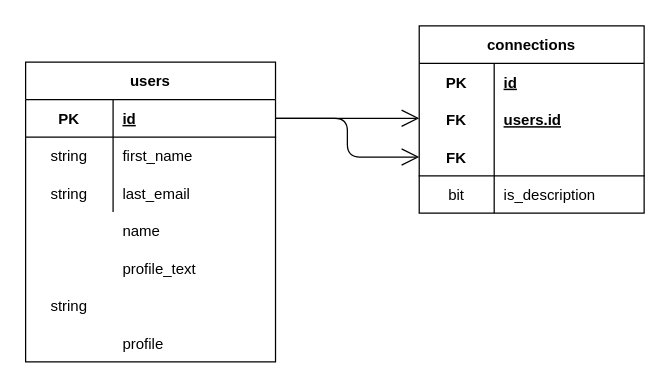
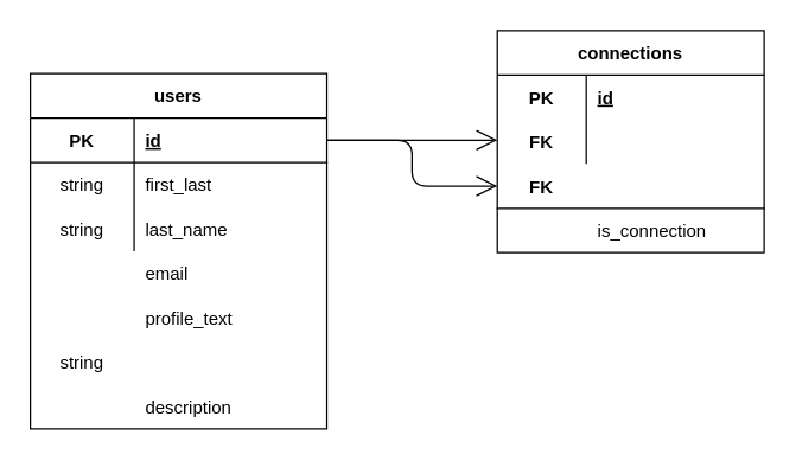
  <mxCell id="0" />
  <mxCell id="1" parent="0" />
  <mxCell id="2" value="" style="group" vertex="1" connectable="0" parent="1"><mxGeometry x="20" y="49" width="200" height="240" as="geometry" /></mxCell>
  <mxCell id="3" value="users" style="shape=table;startSize=30;container=1;collapsible=1;childLayout=tableLayout;fixedRows=1;rowLines=0;fontStyle=1;align=center;resizeLast=1;rounded=0;sketch=0;" vertex="1" parent="2"><mxGeometry width="200" height="240" as="geometry"><mxRectangle x="450" y="200" width="60" height="30" as="alternateBounds" /></mxGeometry></mxCell>
  <mxCell id="4" value="" style="shape=partialRectangle;collapsible=0;dropTarget=0;pointerEvents=0;fillColor=none;top=0;left=0;bottom=1;right=0;points=[[0,0.5],[1,0.5]];portConstraint=eastwest;rounded=0;sketch=0;" vertex="1" parent="3"><mxGeometry y="30" width="200" height="30" as="geometry" /></mxCell>
  <mxCell id="5" value="PK" style="shape=partialRectangle;connectable=0;fillColor=none;top=0;left=0;bottom=0;right=0;fontStyle=1;overflow=hidden;rounded=0;sketch=0;" vertex="1" parent="4"><mxGeometry width="70" height="30" as="geometry"><mxRectangle width="70" height="30" as="alternateBounds" /></mxGeometry></mxCell>
  <mxCell id="6" value="id" style="shape=partialRectangle;connectable=0;fillColor=none;top=0;left=0;bottom=0;right=0;align=left;spacingLeft=6;fontStyle=5;overflow=hidden;rounded=0;sketch=0;" vertex="1" parent="4"><mxGeometry x="70" width="130" height="30" as="geometry"><mxRectangle width="130" height="30" as="alternateBounds" /></mxGeometry></mxCell>
  <mxCell id="7" value="" style="shape=partialRectangle;collapsible=0;dropTarget=0;pointerEvents=0;fillColor=none;top=0;left=0;bottom=0;right=0;points=[[0,0.5],[1,0.5]];portConstraint=eastwest;rounded=0;sketch=0;" vertex="1" parent="3"><mxGeometry y="60" width="200" height="30" as="geometry" /></mxCell>
  <mxCell id="8" value="string" style="shape=partialRectangle;connectable=0;fillColor=none;top=0;left=0;bottom=0;right=0;editable=1;overflow=hidden;rounded=0;sketch=0;" vertex="1" parent="7"><mxGeometry width="70" height="30" as="geometry"><mxRectangle width="70" height="30" as="alternateBounds" /></mxGeometry></mxCell>
- <mxCell id="9" value="first_name" style="shape=partialRectangle;connectable=0;fillColor=none;top=0;left=0;bottom=0;right=0;align=left;spacingLeft=6;overflow=hidden;rounded=0;sketch=0;" vertex="1" parent="7"><mxGeometry x="70" width="130" height="30" as="geometry"><mxRectangle width="130" height="30" as="alternateBounds" /></mxGeometry></mxCell>
+ <mxCell id="9" value="first_last" style="shape=partialRectangle;connectable=0;fillColor=none;top=0;left=0;bottom=0;right=0;align=left;spacingLeft=6;overflow=hidden;rounded=0;sketch=0;" vertex="1" parent="7"><mxGeometry x="70" width="130" height="30" as="geometry"><mxRectangle width="130" height="30" as="alternateBounds" /></mxGeometry></mxCell>
  <mxCell id="10" value="" style="shape=partialRectangle;collapsible=0;dropTarget=0;pointerEvents=0;fillColor=none;top=0;left=0;bottom=0;right=0;points=[[0,0.5],[1,0.5]];portConstraint=eastwest;rounded=0;sketch=0;" vertex="1" parent="3"><mxGeometry y="90" width="200" height="30" as="geometry" /></mxCell>
  <mxCell id="11" value="string" style="shape=partialRectangle;connectable=0;fillColor=none;top=0;left=0;bottom=0;right=0;editable=1;overflow=hidden;rounded=0;sketch=0;" vertex="1" parent="10"><mxGeometry width="70" height="30" as="geometry"><mxRectangle width="70" height="30" as="alternateBounds" /></mxGeometry></mxCell>
- <mxCell id="12" value="last_email" style="shape=partialRectangle;connectable=0;fillColor=none;top=0;left=0;bottom=0;right=0;align=left;spacingLeft=6;overflow=hidden;rounded=0;sketch=0;" vertex="1" parent="10"><mxGeometry x="70" width="130" height="30" as="geometry"><mxRectangle width="130" height="30" as="alternateBounds" /></mxGeometry></mxCell>
+ <mxCell id="12" value="last_name" style="shape=partialRectangle;connectable=0;fillColor=none;top=0;left=0;bottom=0;right=0;align=left;spacingLeft=6;overflow=hidden;rounded=0;sketch=0;" vertex="1" parent="10"><mxGeometry x="70" width="130" height="30" as="geometry"><mxRectangle width="130" height="30" as="alternateBounds" /></mxGeometry></mxCell>
  <mxCell id="13" value="" style="shape=partialRectangle;collapsible=0;dropTarget=0;pointerEvents=0;fillColor=none;top=0;left=0;bottom=0;right=0;points=[[0,0.5],[1,0.5]];portConstraint=eastwest;rounded=0;sketch=0;" vertex="1" parent="3"><mxGeometry y="120" width="200" height="30" as="geometry" /></mxCell>
- <mxCell id="14" value="name" style="shape=partialRectangle;connectable=0;fillColor=none;top=0;left=0;bottom=0;right=0;align=left;spacingLeft=6;overflow=hidden;rounded=0;sketch=0;" vertex="1" parent="13"><mxGeometry x="70" width="130" height="30" as="geometry"><mxRectangle width="130" height="30" as="alternateBounds" /></mxGeometry></mxCell>
+ <mxCell id="14" value="email" style="shape=partialRectangle;connectable=0;fillColor=none;top=0;left=0;bottom=0;right=0;align=left;spacingLeft=6;overflow=hidden;rounded=0;sketch=0;" vertex="1" parent="13"><mxGeometry x="70" width="130" height="30" as="geometry"><mxRectangle width="130" height="30" as="alternateBounds" /></mxGeometry></mxCell>
  <mxCell id="15" value="profile_text" style="shape=partialRectangle;connectable=0;fillColor=none;top=0;left=0;bottom=0;right=0;align=left;spacingLeft=6;overflow=hidden;rounded=0;sketch=0;" vertex="1" parent="2"><mxGeometry x="70" y="150" width="130" height="30" as="geometry"><mxRectangle width="150" height="30" as="alternateBounds" /></mxGeometry></mxCell>
- <mxCell id="16" value="profile" style="shape=partialRectangle;connectable=0;fillColor=none;top=0;left=0;bottom=0;right=0;align=left;spacingLeft=6;overflow=hidden;rounded=0;sketch=0;" vertex="1" parent="2"><mxGeometry x="70" y="210" width="130" height="30" as="geometry"><mxRectangle width="150" height="30" as="alternateBounds" /></mxGeometry></mxCell>
+ <mxCell id="16" value="description" style="shape=partialRectangle;connectable=0;fillColor=none;top=0;left=0;bottom=0;right=0;align=left;spacingLeft=6;overflow=hidden;rounded=0;sketch=0;" vertex="1" parent="2"><mxGeometry x="70" y="210" width="130" height="30" as="geometry"><mxRectangle width="150" height="30" as="alternateBounds" /></mxGeometry></mxCell>
  <mxCell id="17" value="string" style="shape=partialRectangle;connectable=0;fillColor=none;top=0;left=0;bottom=0;right=0;editable=1;overflow=hidden;rounded=0;sketch=0;" vertex="1" parent="2"><mxGeometry y="180" width="70" height="30" as="geometry"><mxRectangle width="70" height="30" as="alternateBounds" /></mxGeometry></mxCell>
  <mxCell id="18" value="" style="group" vertex="1" connectable="0" parent="1"><mxGeometry x="335" y="20" width="180" height="150" as="geometry" /></mxCell>
  <mxCell id="19" value="connections" style="shape=table;startSize=30;container=1;collapsible=1;childLayout=tableLayout;fixedRows=1;rowLines=0;fontStyle=1;align=center;resizeLast=1;rounded=0;sketch=0;" vertex="1" parent="18"><mxGeometry width="180" height="150" as="geometry" /></mxCell>
  <mxCell id="20" value="" style="shape=partialRectangle;collapsible=0;dropTarget=0;pointerEvents=0;fillColor=none;top=0;left=0;bottom=0;right=0;points=[[0,0.5],[1,0.5]];portConstraint=eastwest;rounded=0;sketch=0;" vertex="1" parent="19"><mxGeometry y="30" width="180" height="30" as="geometry" /></mxCell>
  <mxCell id="21" value="PK" style="shape=partialRectangle;connectable=0;fillColor=none;top=0;left=0;bottom=0;right=0;fontStyle=1;overflow=hidden;rounded=0;sketch=0;" vertex="1" parent="20"><mxGeometry width="60" height="30" as="geometry"><mxRectangle width="60" height="30" as="alternateBounds" /></mxGeometry></mxCell>
  <mxCell id="22" value="id" style="shape=partialRectangle;connectable=0;fillColor=none;top=0;left=0;bottom=0;right=0;align=left;spacingLeft=6;fontStyle=5;overflow=hidden;rounded=0;sketch=0;" vertex="1" parent="20"><mxGeometry x="60" width="120" height="30" as="geometry"><mxRectangle width="120" height="30" as="alternateBounds" /></mxGeometry></mxCell>
  <mxCell id="23" value="" style="shape=partialRectangle;collapsible=0;dropTarget=0;pointerEvents=0;fillColor=none;top=0;left=0;bottom=0;right=0;points=[[0,0.5],[1,0.5]];portConstraint=eastwest;rounded=0;sketch=0;" vertex="1" parent="19"><mxGeometry y="60" width="180" height="30" as="geometry" /></mxCell>
  <mxCell id="24" value="" style="shape=partialRectangle;connectable=0;fillColor=none;top=0;left=0;bottom=0;right=0;editable=1;overflow=hidden;rounded=0;sketch=0;" vertex="1" parent="23"><mxGeometry width="60" height="30" as="geometry"><mxRectangle width="60" height="30" as="alternateBounds" /></mxGeometry></mxCell>
  <mxCell id="25" value="" style="shape=partialRectangle;connectable=0;fillColor=none;top=0;left=0;bottom=0;right=0;align=left;spacingLeft=6;overflow=hidden;rounded=0;sketch=0;" vertex="1" parent="23"><mxGeometry x="60" width="120" height="30" as="geometry"><mxRectangle width="120" height="30" as="alternateBounds" /></mxGeometry></mxCell>
  <mxCell id="26" value="" style="shape=partialRectangle;collapsible=0;dropTarget=0;pointerEvents=0;fillColor=none;top=0;left=0;bottom=1;right=0;points=[[0,0.5],[1,0.5]];portConstraint=eastwest;rounded=0;sketch=0;" vertex="1" parent="19"><mxGeometry y="90" width="180" height="30" as="geometry" /></mxCell>
  <mxCell id="27" value="FK" style="shape=partialRectangle;connectable=0;fillColor=none;top=0;left=0;bottom=0;right=0;fontStyle=1;overflow=hidden;rounded=0;sketch=0;" vertex="1" parent="26"><mxGeometry width="60" height="30" as="geometry"><mxRectangle width="60" height="30" as="alternateBounds" /></mxGeometry></mxCell>
  <mxCell id="28" value="" style="shape=partialRectangle;collapsible=0;dropTarget=0;pointerEvents=0;fillColor=none;top=0;left=0;bottom=0;right=0;points=[[0,0.5],[1,0.5]];portConstraint=eastwest;rounded=0;sketch=0;" vertex="1" parent="19"><mxGeometry y="120" width="180" height="30" as="geometry" /></mxCell>
- <mxCell id="29" value="bit" style="shape=partialRectangle;connectable=0;fillColor=none;top=0;left=0;bottom=0;right=0;editable=1;overflow=hidden;rounded=0;sketch=0;" vertex="1" parent="28"><mxGeometry width="60" height="30" as="geometry"><mxRectangle width="60" height="30" as="alternateBounds" /></mxGeometry></mxCell>
  <mxCell id="30" value="" style="shape=partialRectangle;connectable=0;fillColor=none;top=0;left=0;bottom=0;right=0;align=left;spacingLeft=6;overflow=hidden;rounded=0;sketch=0;" vertex="1" parent="28"><mxGeometry x="60" width="120" height="30" as="geometry"><mxRectangle width="120" height="30" as="alternateBounds" /></mxGeometry></mxCell>
- <mxCell id="31" value="is_description" style="shape=partialRectangle;connectable=0;fillColor=none;top=0;left=0;bottom=0;right=0;align=left;spacingLeft=6;overflow=hidden;rounded=0;sketch=0;" vertex="1" parent="18"><mxGeometry x="60" y="120" width="120" height="30" as="geometry"><mxRectangle width="120" height="30" as="alternateBounds" /></mxGeometry></mxCell>
+ <mxCell id="31" value="is_connection" style="shape=partialRectangle;connectable=0;fillColor=none;top=0;left=0;bottom=0;right=0;align=left;spacingLeft=6;overflow=hidden;rounded=0;sketch=0;" vertex="1" parent="18"><mxGeometry x="60" y="120" width="120" height="30" as="geometry"><mxRectangle width="120" height="30" as="alternateBounds" /></mxGeometry></mxCell>
  <mxCell id="32" value="FK" style="shape=partialRectangle;connectable=0;fillColor=none;top=0;left=0;bottom=0;right=0;fontStyle=1;overflow=hidden;rounded=0;sketch=0;" vertex="1" parent="18"><mxGeometry y="60" width="60" height="30" as="geometry"><mxRectangle width="60" height="30" as="alternateBounds" /></mxGeometry></mxCell>
- <mxCell id="33" value="users.id" style="shape=partialRectangle;connectable=0;fillColor=none;top=0;left=0;bottom=0;right=0;align=left;spacingLeft=6;fontStyle=5;overflow=hidden;rounded=0;sketch=0;" vertex="1" parent="18"><mxGeometry x="60" y="60" width="120" height="30" as="geometry"><mxRectangle width="120" height="30" as="alternateBounds" /></mxGeometry></mxCell>
  <mxCell id="34" value="" style="endArrow=open;endFill=1;endSize=12;html=1;rounded=1;sketch=0;edgeStyle=orthogonalEdgeStyle;curved=0;exitX=1;exitY=0.5;exitDx=0;exitDy=0;" edge="1" parent="1" source="4"><mxGeometry width="160" relative="1" as="geometry"><mxPoint x="245" y="96" as="sourcePoint" /><mxPoint x="335" y="94" as="targetPoint" /></mxGeometry></mxCell>
  <mxCell id="35" value="" style="endArrow=open;endFill=1;endSize=12;html=1;rounded=1;sketch=0;edgeStyle=orthogonalEdgeStyle;curved=0;exitX=1;exitY=0.5;exitDx=0;exitDy=0;entryX=0;entryY=0.5;entryDx=0;entryDy=0;" edge="1" parent="1" source="4" target="26"><mxGeometry width="160" relative="1" as="geometry"><mxPoint x="230" y="104" as="sourcePoint" /><mxPoint x="345" y="104" as="targetPoint" /></mxGeometry></mxCell>
